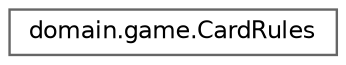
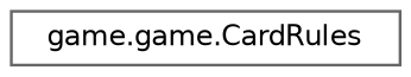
  digraph {
    rankdir=LR
-   n1 [color=grey40 fillcolor=white fontname=Helvetica fontsize=10 height=0.2 label="domain.game.CardRules" shape=box style=filled width=0.4]
+   n1 [color=grey40 fillcolor=white fontname=Helvetica fontsize=10 height=0.2 label="game.game.CardRules" shape=box style=filled width=0.4]
  }
